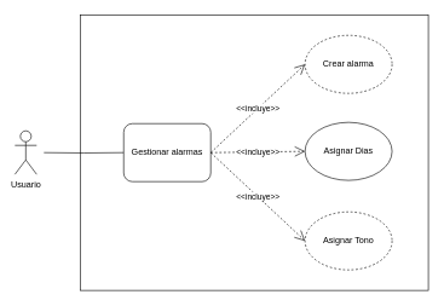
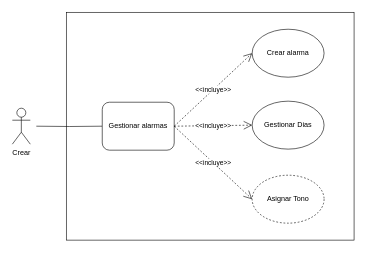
  <mxCell id="0" />
  <mxCell id="1" parent="0" />
  <mxCell id="2" value="" style="rounded=0;whiteSpace=wrap;html=1;" vertex="1" parent="1"><mxGeometry x="110" y="20" width="480" height="380" as="geometry" /></mxCell>
  <mxCell id="3" style="edgeStyle=orthogonalEdgeStyle;rounded=0;orthogonalLoop=1;jettySize=auto;html=1;entryX=0;entryY=0.5;entryDx=0;entryDy=0;endArrow=none;endFill=0;" edge="1" parent="1" target="5"><mxGeometry relative="1" as="geometry"><mxPoint x="60" y="210" as="sourcePoint" /></mxGeometry></mxCell>
- <mxCell id="4" value="Usuario" style="shape=umlActor;verticalLabelPosition=bottom;verticalAlign=top;html=1;outlineConnect=0;" vertex="1" parent="1"><mxGeometry x="20" y="180" width="30" height="60" as="geometry" /></mxCell>
+ <mxCell id="4" value="Crear" style="shape=umlActor;verticalLabelPosition=bottom;verticalAlign=top;html=1;outlineConnect=0;" vertex="1" parent="1"><mxGeometry x="20" y="180" width="30" height="60" as="geometry" /></mxCell>
  <mxCell id="5" value="Gestionar alarmas" style="whiteSpace=wrap;html=1;rounded=1;" vertex="1" parent="1"><mxGeometry x="170" y="170" width="120" height="80" as="geometry" /></mxCell>
- <mxCell id="6" value="Crear alarma" style="ellipse;whiteSpace=wrap;html=1;dashed=1;" vertex="1" parent="1"><mxGeometry x="420" y="48.25" width="120" height="80" as="geometry" /></mxCell>
- <mxCell id="7" value="Asignar Dias" style="ellipse;whiteSpace=wrap;html=1;" vertex="1" parent="1"><mxGeometry x="420" y="168.25" width="120" height="80" as="geometry" /></mxCell>
+ <mxCell id="6" value="Crear alarma" style="ellipse;whiteSpace=wrap;html=1;" vertex="1" parent="1"><mxGeometry x="420" y="48.25" width="120" height="80" as="geometry" /></mxCell>
+ <mxCell id="7" value="Gestionar Dias" style="ellipse;whiteSpace=wrap;html=1;" vertex="1" parent="1"><mxGeometry x="420" y="168.25" width="120" height="80" as="geometry" /></mxCell>
  <mxCell id="8" value="Asignar Tono" style="ellipse;whiteSpace=wrap;html=1;dashed=1;" vertex="1" parent="1"><mxGeometry x="420" y="291.75" width="120" height="80" as="geometry" /></mxCell>
  <mxCell id="9" value="&amp;lt;&amp;lt;incluye&amp;gt;&amp;gt;" style="endArrow=open;endSize=12;dashed=1;html=1;rounded=0;exitX=1;exitY=0.5;exitDx=0;exitDy=0;entryX=0;entryY=0.5;entryDx=0;entryDy=0;" edge="1" parent="1" source="5" target="6"><mxGeometry width="160" relative="1" as="geometry"><mxPoint x="250" y="20" as="sourcePoint" /><mxPoint x="410" y="20" as="targetPoint" /></mxGeometry></mxCell>
  <mxCell id="10" value="&amp;lt;&amp;lt;incluye&amp;gt;&amp;gt;" style="endArrow=open;endSize=12;dashed=1;html=1;rounded=0;entryX=0;entryY=0.5;entryDx=0;entryDy=0;exitX=1;exitY=0.5;exitDx=0;exitDy=0;" edge="1" parent="1" source="5" target="7"><mxGeometry width="160" relative="1" as="geometry"><mxPoint x="310" y="210" as="sourcePoint" /><mxPoint x="430" y="98.25" as="targetPoint" /></mxGeometry></mxCell>
  <mxCell id="11" value="&amp;lt;&amp;lt;incluye&amp;gt;&amp;gt;" style="endArrow=open;endSize=12;dashed=1;html=1;rounded=0;entryX=0;entryY=0.5;entryDx=0;entryDy=0;exitX=1;exitY=0.5;exitDx=0;exitDy=0;" edge="1" parent="1" source="5" target="8"><mxGeometry width="160" relative="1" as="geometry"><mxPoint x="310" y="210" as="sourcePoint" /><mxPoint x="440" y="108.25" as="targetPoint" /></mxGeometry></mxCell>
